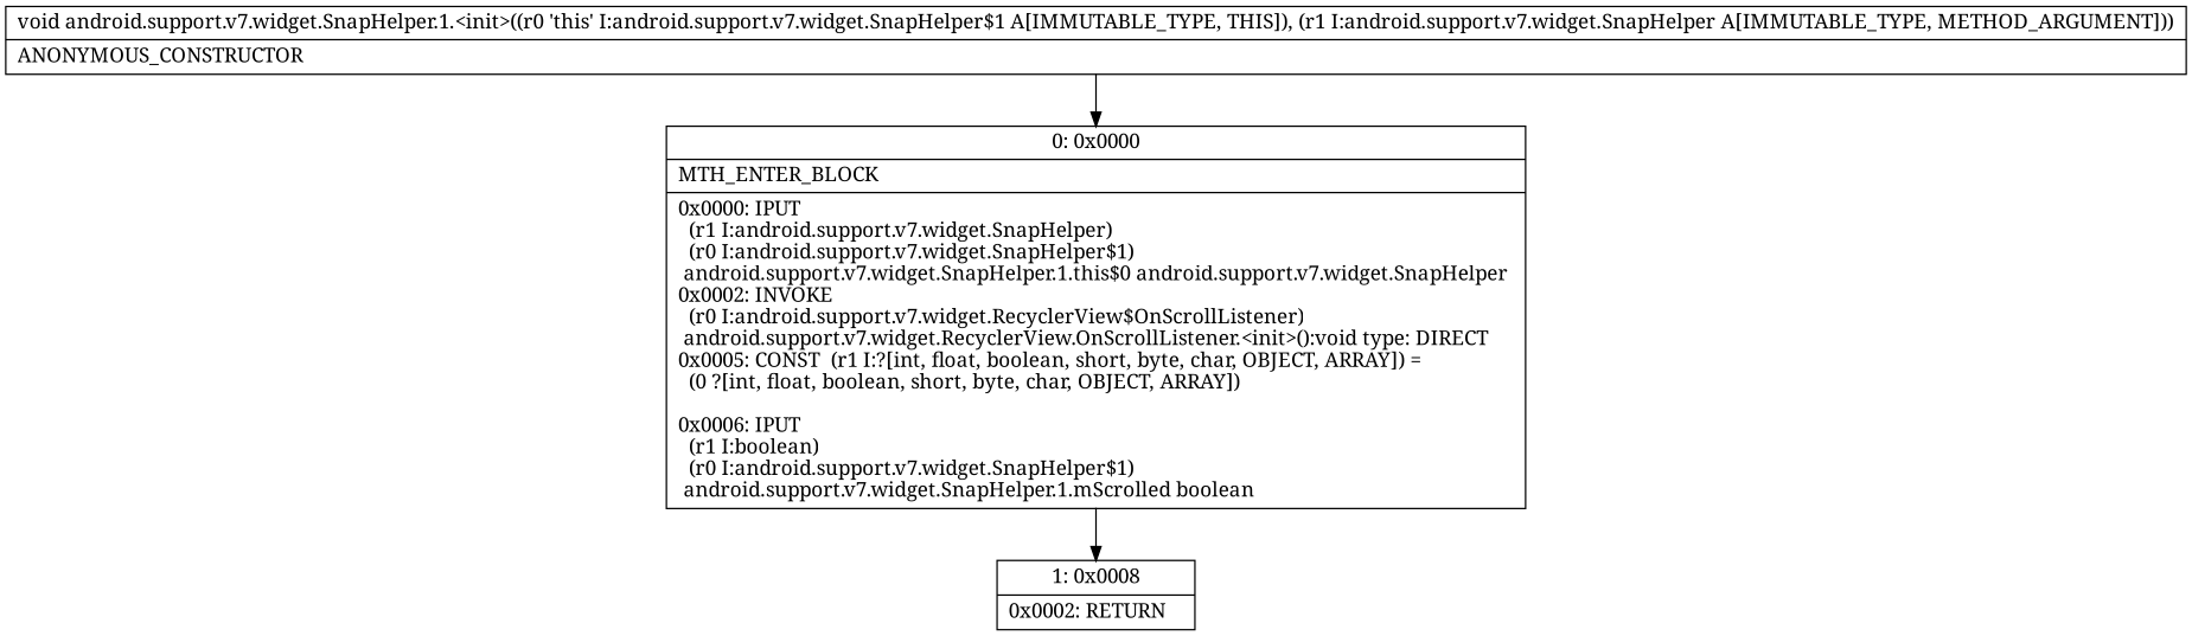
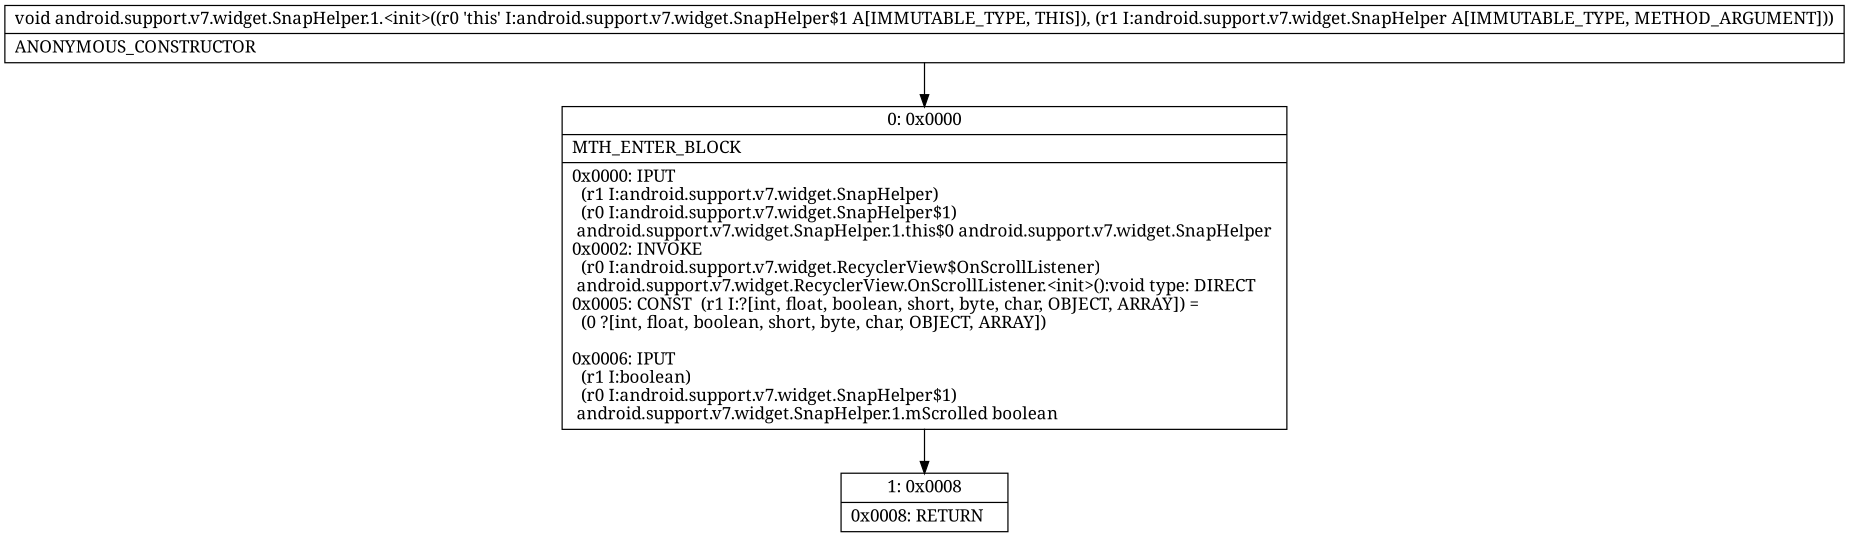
  digraph {
    fontname="Noto Serif"
    node [shape=record fontname="Noto Serif"]
    edge [fontname="Noto Serif"]
    n1 [label="{0\:\ 0x0000|MTH_ENTER_BLOCK\l|0x0000: IPUT  \l  (r1 I:android.support.v7.widget.SnapHelper)\l  (r0 I:android.support.v7.widget.SnapHelper$1)\l android.support.v7.widget.SnapHelper.1.this$0 android.support.v7.widget.SnapHelper \l0x0002: INVOKE  \l  (r0 I:android.support.v7.widget.RecyclerView$OnScrollListener)\l android.support.v7.widget.RecyclerView.OnScrollListener.\<init\>():void type: DIRECT \l0x0005: CONST  (r1 I:?[int, float, boolean, short, byte, char, OBJECT, ARRAY]) = \l  (0 ?[int, float, boolean, short, byte, char, OBJECT, ARRAY])\l \l0x0006: IPUT  \l  (r1 I:boolean)\l  (r0 I:android.support.v7.widget.SnapHelper$1)\l android.support.v7.widget.SnapHelper.1.mScrolled boolean \l}"]
-   n2 [label="{1\:\ 0x0008|0x0002: RETURN   \l}"]
+   n2 [label="{1\:\ 0x0008|0x0008: RETURN   \l}"]
    n3 [label="{void android.support.v7.widget.SnapHelper.1.\<init\>((r0 'this' I:android.support.v7.widget.SnapHelper$1 A[IMMUTABLE_TYPE, THIS]), (r1 I:android.support.v7.widget.SnapHelper A[IMMUTABLE_TYPE, METHOD_ARGUMENT]))  | ANONYMOUS_CONSTRUCTOR\l}"]
    n1 -> n2
    n3 -> n1
  }
